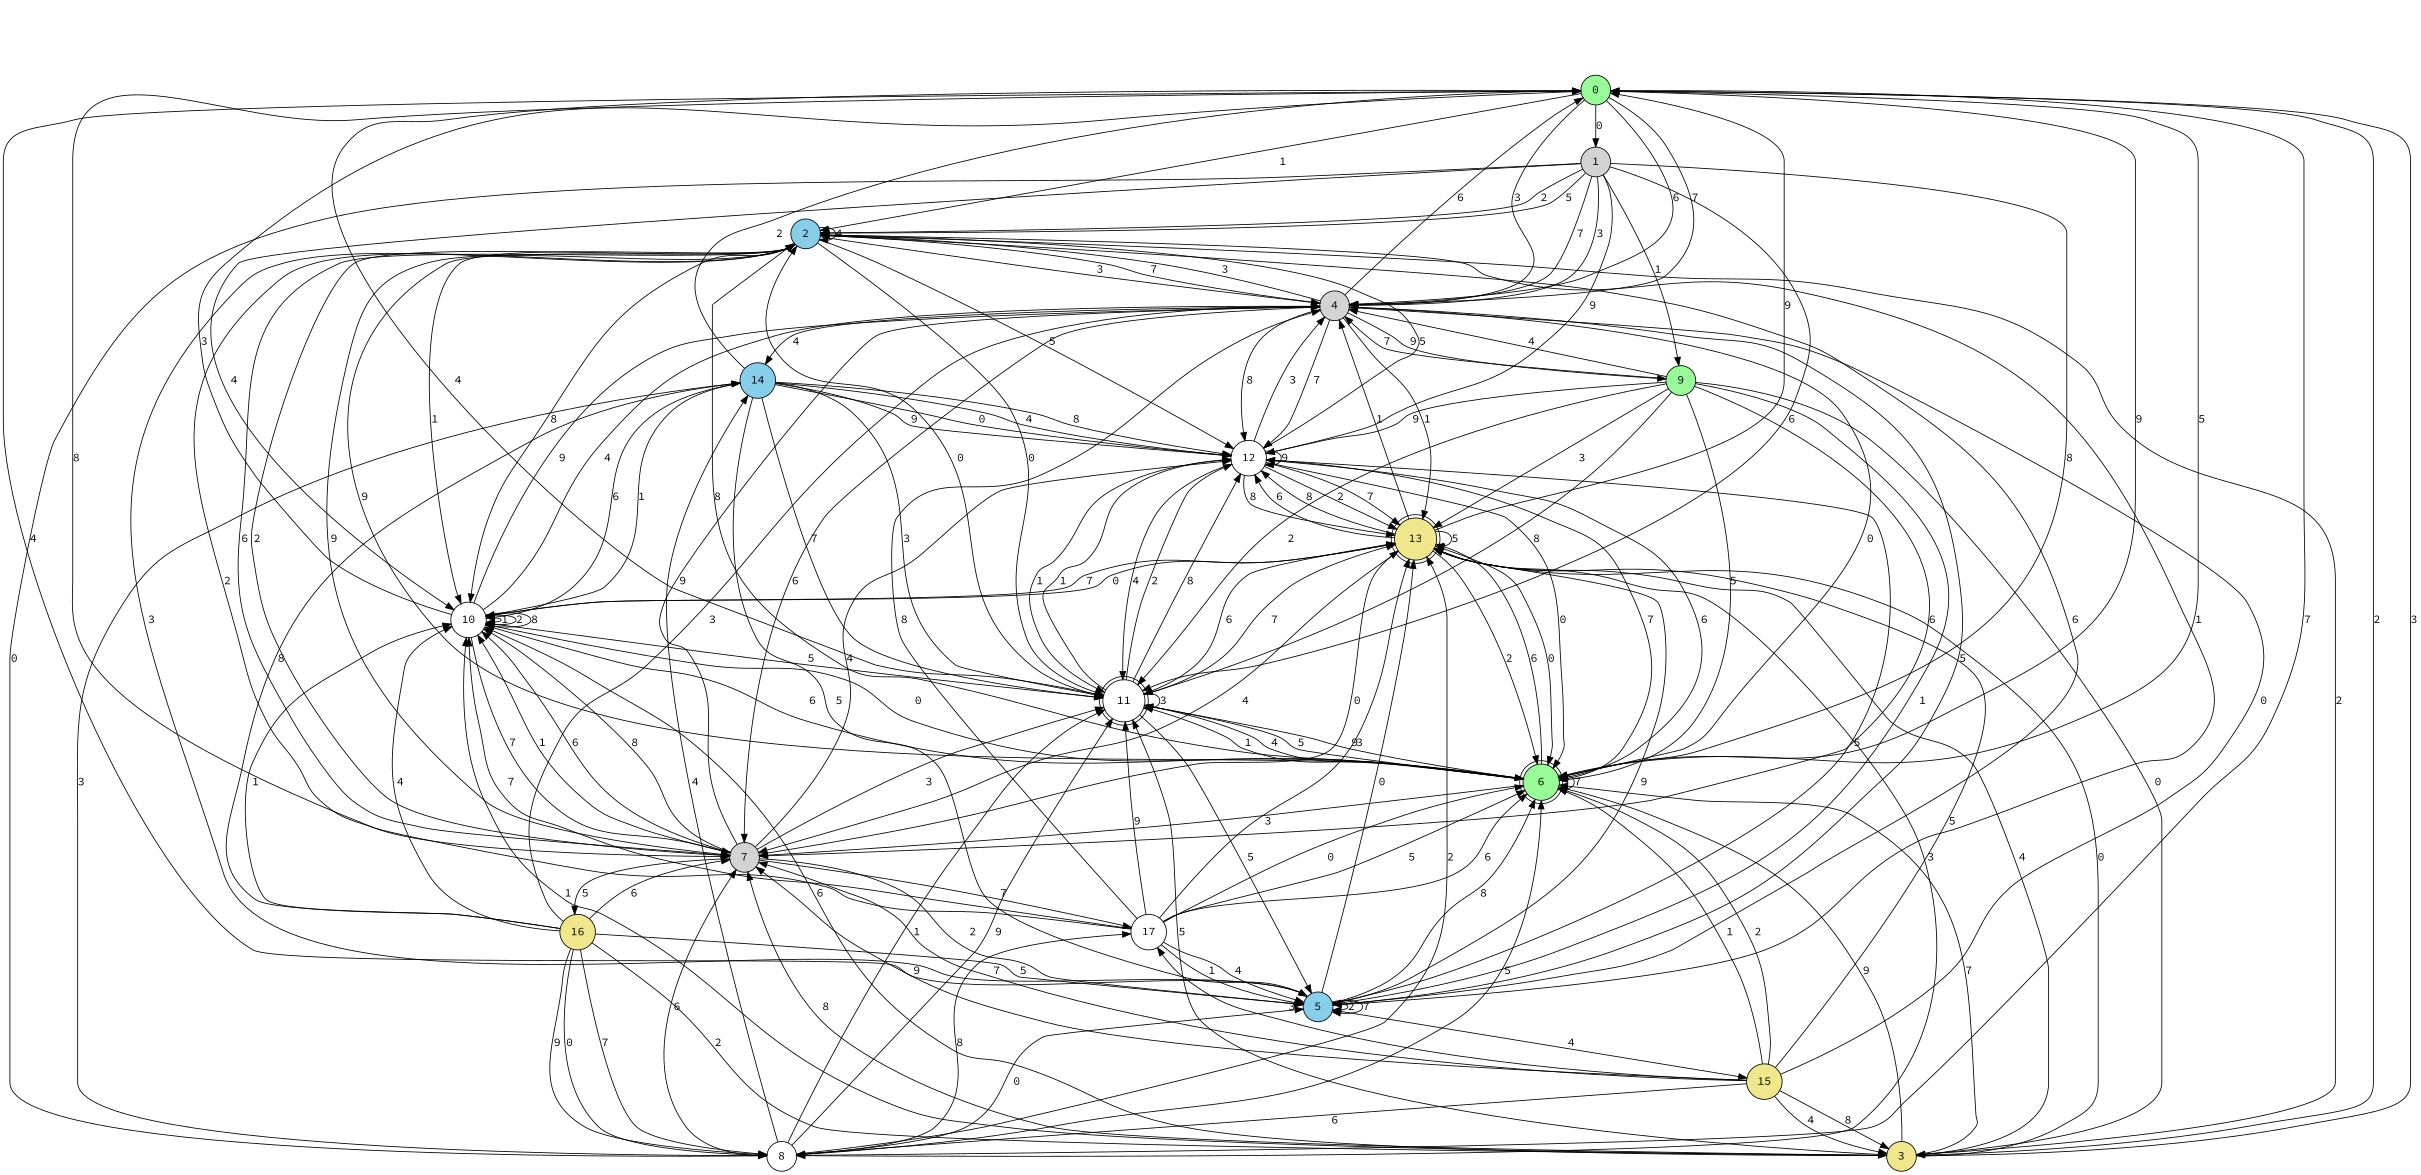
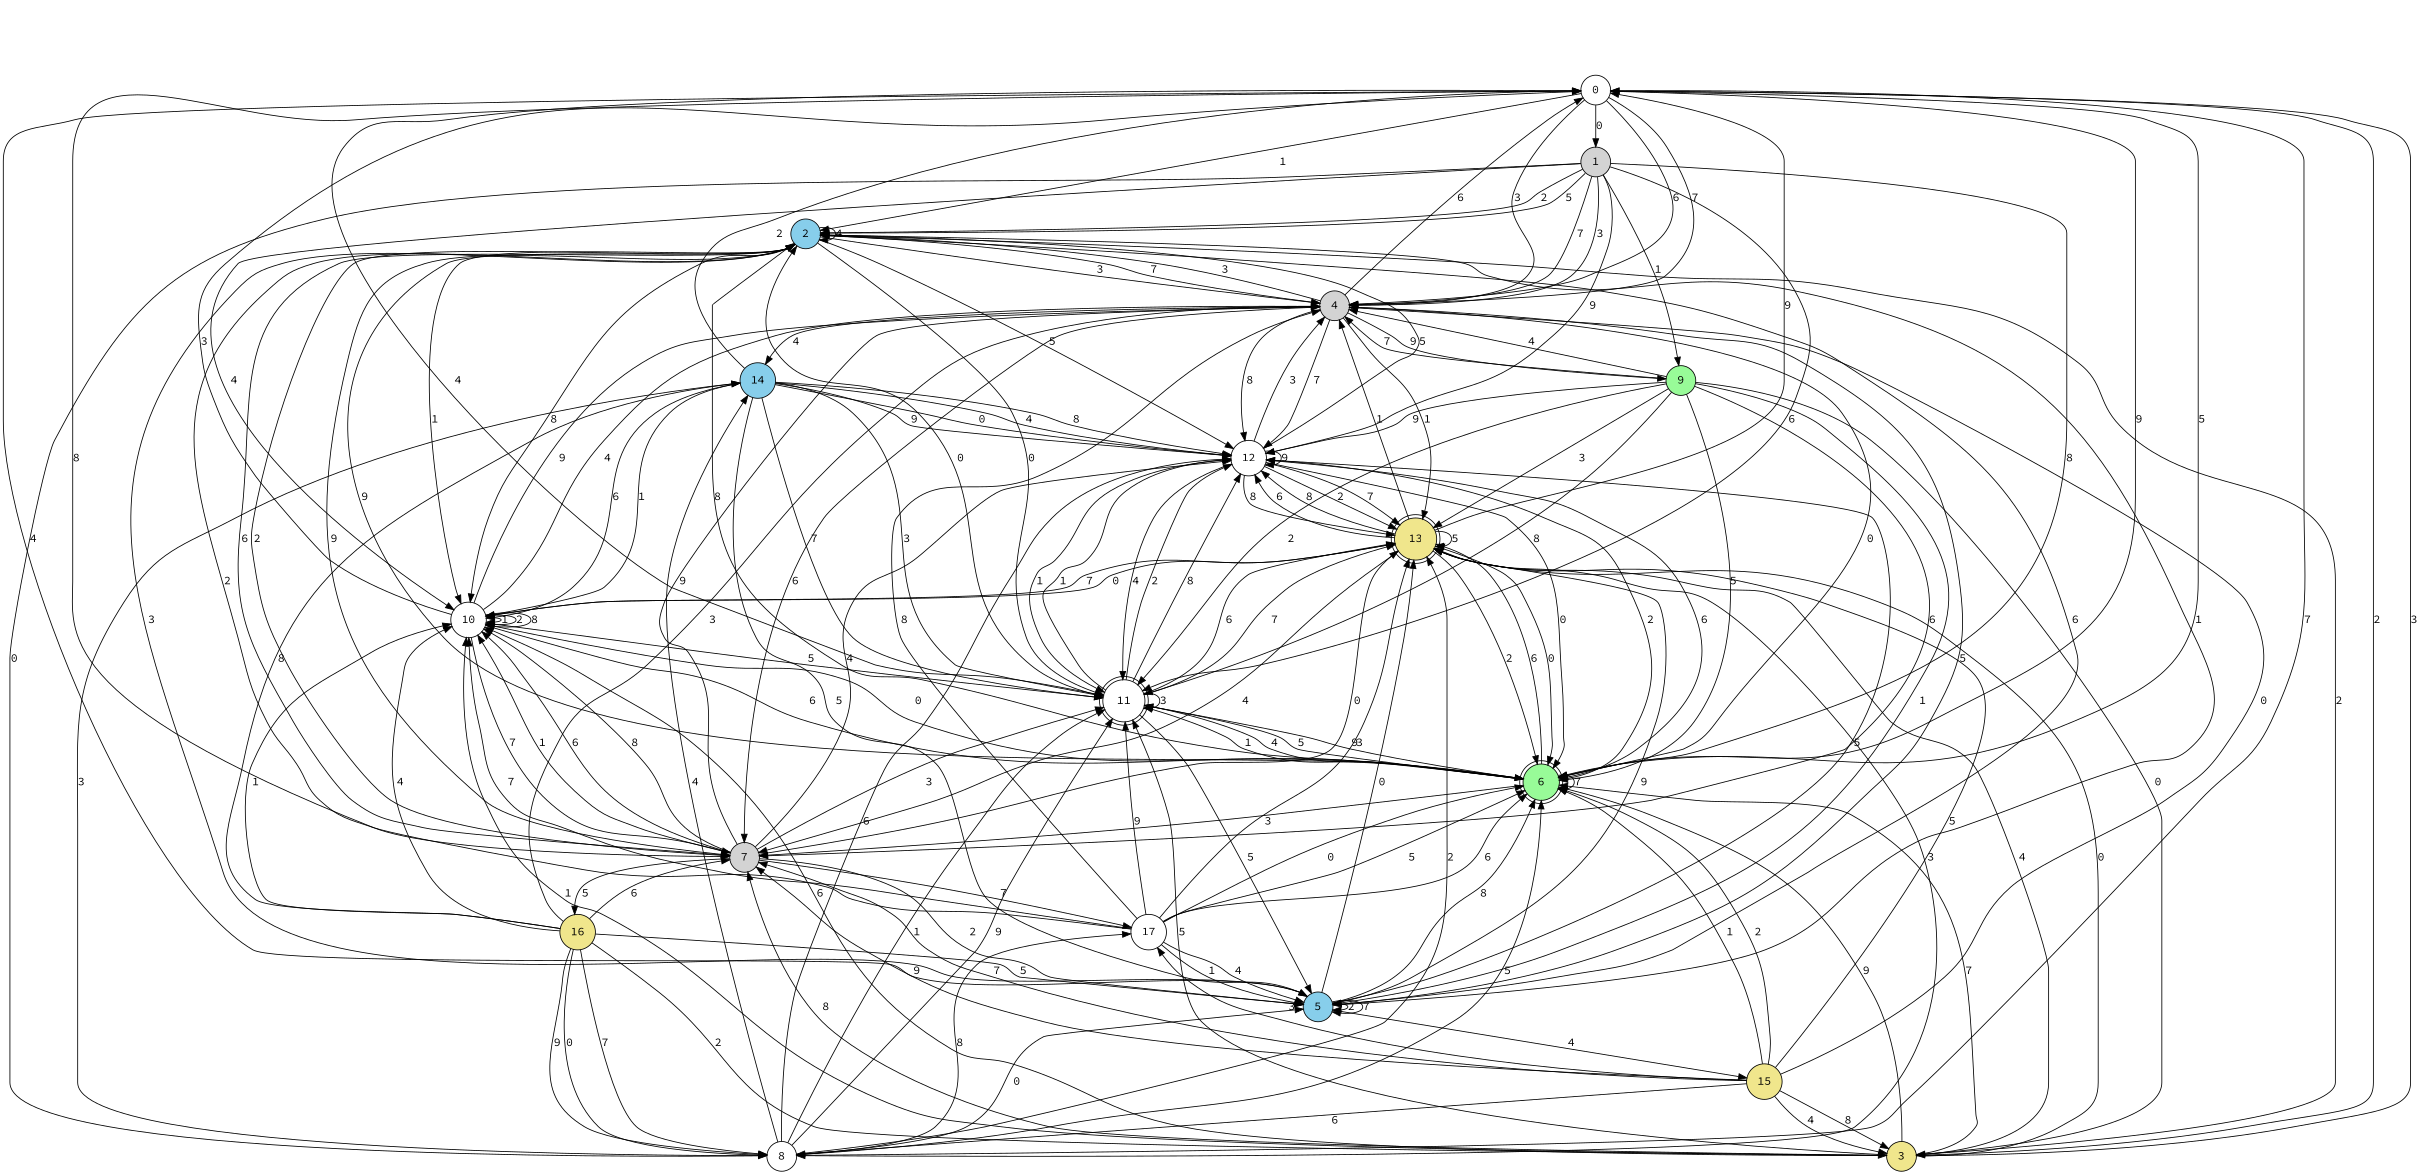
  digraph {
    fontname="Source Code Pro"
    node [fillcolor=white fontname="Source Code Pro" shape=circle style=filled]
    edge [fontname="Source Code Pro"]
-   n1 [fillcolor=palegreen label=0]
+   n1 [label=0]
    n2 [fillcolor=lightgrey label=1]
    n3 [fillcolor=skyblue label=2]
    n4 [fillcolor=khaki label=3]
    n5 [fillcolor=lightgrey label=4]
    n6 [fillcolor=skyblue label=5]
    n7 [fillcolor=palegreen label=6 shape=doublecircle]
    n8 [fillcolor=lightgrey label=7]
    n9 [label=8]
    n10 [fillcolor=palegreen label=9]
    n11 [label=10]
    n12 [label=11 shape=doublecircle]
    n13 [label=12]
    n14 [fillcolor=khaki label=13 shape=doublecircle]
    n15 [fillcolor=skyblue label=14]
    n16 [fillcolor=khaki label=15]
    n17 [fillcolor=khaki label=16]
    n18 [label=17]
    n1 -> n2 [label=0]
    n1 -> n3 [label=1]
    n1 -> n4 [label=2]
    n1 -> n5 [label=3]
    n1 -> n5 [label=6]
    n1 -> n5 [label=7]
    n1 -> n6 [label=4]
    n1 -> n7 [label=5]
    n1 -> n7 [label=9]
    n1 -> n8 [label=8]
    n2 -> n3 [label=2]
    n2 -> n3 [label=5]
    n2 -> n5 [label=3]
    n2 -> n5 [label=7]
    n2 -> n7 [label=8]
    n2 -> n9 [label=0]
    n2 -> n10 [label=1]
    n2 -> n11 [label=4]
    n2 -> n12 [label=6]
    n2 -> n13 [label=9]
    n3 -> n3 [label=4]
    n3 -> n5 [label=3]
    n3 -> n5 [label=7]
    n3 -> n8 [label=2]
    n3 -> n8 [label=6]
    n3 -> n8 [label=9]
    n3 -> n11 [label=1]
    n3 -> n11 [label=8]
    n3 -> n12 [label=0]
    n3 -> n13 [label=5]
    n4 -> n1 [label=3]
    n4 -> n3 [label=2]
    n4 -> n7 [label=7]
    n4 -> n7 [label=9]
    n4 -> n8 [label=8]
    n4 -> n11 [label=1]
    n4 -> n11 [label=6]
    n4 -> n12 [label=5]
    n4 -> n14 [label=0]
    n4 -> n14 [label=4]
    n5 -> n1 [label=6]
    n5 -> n3 [label=3]
    n5 -> n6 [label=5]
    n5 -> n7 [label=0]
    n5 -> n8 [label=6]
    n5 -> n10 [label=9]
    n5 -> n13 [label=7]
    n5 -> n13 [label=8]
    n5 -> n14 [label=1]
    n5 -> n15 [label=4]
    n6 -> n3 [label=1]
    n6 -> n3 [label=3]
    n6 -> n3 [label=6]
    n6 -> n6 [label=2]
    n6 -> n6 [label=7]
    n6 -> n7 [label=8]
    n6 -> n13 [label=5]
    n6 -> n14 [label=0]
    n6 -> n14 [label=9]
    n6 -> n16 [label=4]
    n7 -> n3 [label=8]
    n7 -> n3 [label=9]
    n7 -> n7 [label=7]
    n7 -> n8 [label=3]
    n7 -> n11 [label=0]
    n7 -> n12 [label=1]
    n7 -> n12 [label=4]
    n7 -> n12 [label=5]
-   n7 -> n13 [label=7]
+   n7 -> n13 [label=2]
    n7 -> n14 [label=6]
    n8 -> n5 [label=9]
    n8 -> n6 [label=2]
    n8 -> n11 [label=1]
    n8 -> n11 [label=6]
    n8 -> n11 [label=8]
    n8 -> n12 [label=3]
    n8 -> n13 [label=4]
    n8 -> n14 [label=0]
    n8 -> n17 [label=5]
    n8 -> n18 [label=7]
    n9 -> n1 [label=7]
    n9 -> n6 [label=0]
    n9 -> n7 [label=5]
-   n9 -> n8 [label=6]
+   n9 -> n13 [label=6]
    n9 -> n12 [label=1]
    n9 -> n12 [label=9]
    n9 -> n14 [label=2]
    n9 -> n15 [label=3]
    n9 -> n15 [label=4]
    n9 -> n18 [label=8]
    n10 -> n4 [label=0]
    n10 -> n5 [label=4]
    n10 -> n5 [label=7]
    n10 -> n6 [label=1]
    n10 -> n7 [label=5]
    n10 -> n8 [label=6]
    n10 -> n12 [label=2]
    n10 -> n12 [label=8]
    n10 -> n13 [label=9]
    n10 -> n14 [label=3]
    n11 -> n1 [label=3]
    n11 -> n5 [label=4]
    n11 -> n5 [label=9]
    n11 -> n7 [label=6]
    n11 -> n8 [label=7]
    n11 -> n11 [label=1]
    n11 -> n11 [label=2]
    n11 -> n11 [label=8]
    n11 -> n12 [label=5]
    n11 -> n14 [label=0]
    n12 -> n1 [label=4]
    n12 -> n3 [label=0]
    n12 -> n6 [label=5]
    n12 -> n7 [label=9]
    n12 -> n12 [label=3]
    n12 -> n13 [label=1]
    n12 -> n13 [label=2]
    n12 -> n13 [label=8]
    n12 -> n14 [label=6]
    n12 -> n14 [label=7]
    n13 -> n3 [label=5]
    n13 -> n5 [label=3]
    n13 -> n7 [label=0]
    n13 -> n7 [label=6]
    n13 -> n12 [label=1]
    n13 -> n12 [label=4]
    n13 -> n13 [label=9]
    n13 -> n14 [label=2]
    n13 -> n14 [label=7]
    n13 -> n14 [label=8]
    n14 -> n1 [label=9]
    n14 -> n5 [label=1]
    n14 -> n7 [label=0]
    n14 -> n7 [label=2]
    n14 -> n8 [label=4]
    n14 -> n9 [label=3]
    n14 -> n11 [label=7]
    n14 -> n13 [label=6]
    n14 -> n13 [label=8]
    n14 -> n14 [label=5]
    n15 -> n1 [label=2]
    n15 -> n6 [label=5]
    n15 -> n11 [label=1]
    n15 -> n11 [label=6]
    n15 -> n12 [label=3]
    n15 -> n12 [label=7]
    n15 -> n13 [label=0]
    n15 -> n13 [label=4]
    n15 -> n13 [label=8]
    n15 -> n13 [label=9]
    n16 -> n4 [label=4]
    n16 -> n4 [label=8]
    n16 -> n5 [label=0]
    n16 -> n7 [label=1]
    n16 -> n7 [label=2]
    n16 -> n8 [label=7]
    n16 -> n8 [label=9]
    n16 -> n9 [label=6]
    n16 -> n14 [label=5]
    n16 -> n18 [label=3]
    n17 -> n4 [label=2]
    n17 -> n5 [label=3]
    n17 -> n6 [label=5]
    n17 -> n8 [label=6]
    n17 -> n9 [label=0]
    n17 -> n9 [label=7]
    n17 -> n9 [label=9]
    n17 -> n11 [label=1]
    n17 -> n11 [label=4]
    n17 -> n15 [label=8]
    n18 -> n3 [label=2]
    n18 -> n5 [label=8]
    n18 -> n6 [label=1]
    n18 -> n6 [label=4]
    n18 -> n7 [label=0]
    n18 -> n7 [label=5]
    n18 -> n7 [label=6]
    n18 -> n11 [label=7]
    n18 -> n12 [label=9]
    n18 -> n14 [label=3]
  }
